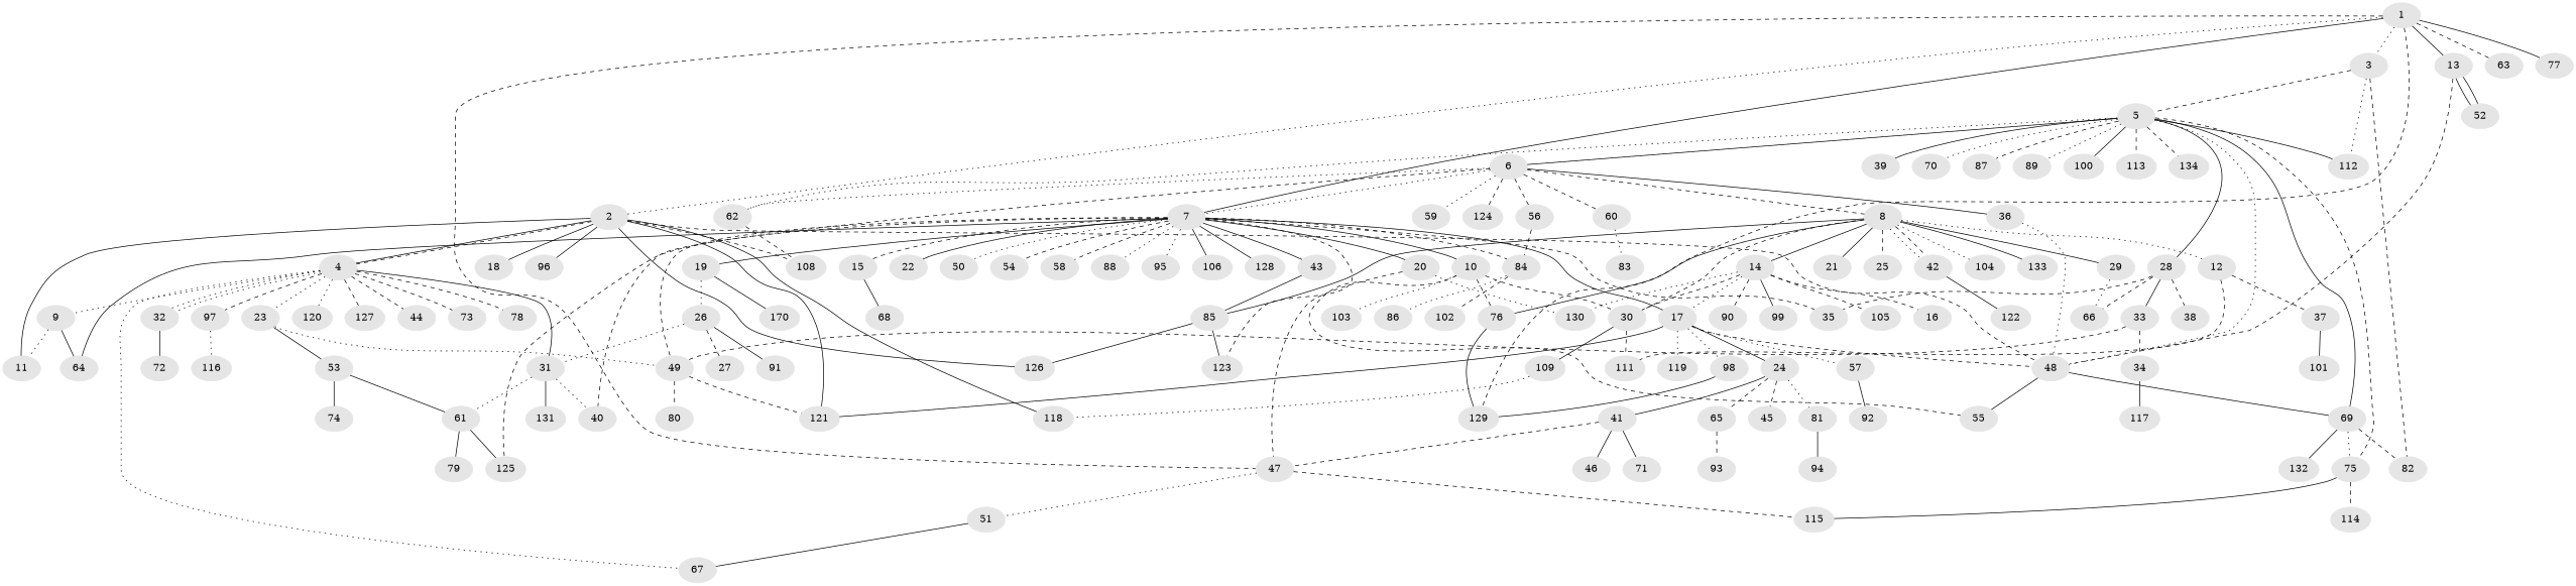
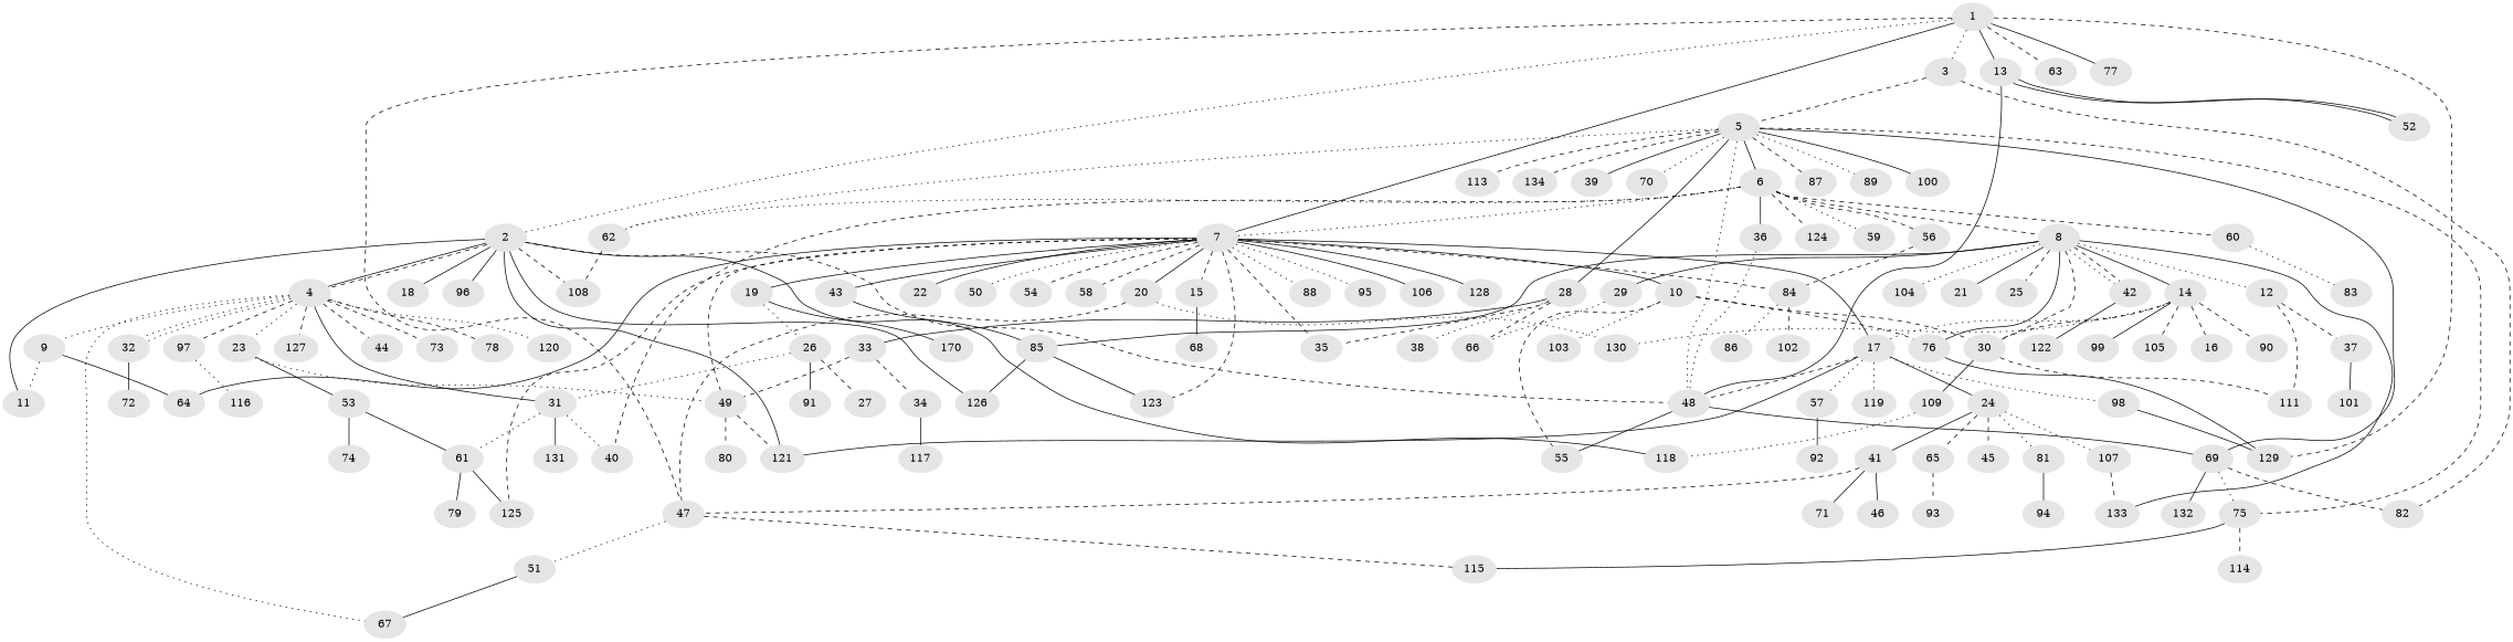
  graph {
    node [color=gray90 style=filled]
    edge [style=solid]
    1
    2
    3
    7
    13
    47
    63
    77
    129
    4
    11
    18
    48
    96
    108
    118
    121
    126
    5
    82
-   112
    10
    15
    17
    19
    20
    22
    35
    43
    49
    50
    54
    58
    64
    84
    88
    95
    106
    123
    125
    128
    52
    51
    115
    9
    23
    31
    32
    44
    67
    73
    78
    97
    120
    127
    69
    55
    6
    28
    39
    62
    70
    75
    87
    89
    100
    113
    134
    53
    40
    61
    131
    72
    116
    8
    36
    56
    59
    60
    124
    33
    38
    66
    132
    114
    12
    14
    21
    25
    29
    30
    42
    76
    85
    104
    133
    83
    103
    68
    24
    57
    98
    119
    26
    n105 [label=170]
    130
    80
    86
    102
    37
    111
    16
    90
    99
    105
    109
    122
    101
    41
    45
    65
+   107
    81
    92
    27
    91
    74
    46
    71
    93
    34
    94
    79
    117
    1 -- 2 [style=dotted]
    1 -- 3 [style=dotted]
    1 -- 7
    1 -- 13
    1 -- 47 [style=dashed]
    1 -- 63 [style=dashed]
    1 -- 77
    1 -- 129 [style=dashed]
    2 -- 4
    2 -- 4 [style=dashed]
    2 -- 11
    2 -- 18
    2 -- 48 [style=dashed]
    2 -- 96
    2 -- 108 [style=dashed]
    2 -- 118
    2 -- 121
    2 -- 126
    3 -- 5 [style=dashed]
    3 -- 82 [style=dashed]
-   3 -- 112 [style=dotted]
    7 -- 10
    7 -- 15 [style=dashed]
    7 -- 17
    7 -- 19
    7 -- 20
    7 -- 22
    7 -- 35 [style=dashed]
    7 -- 43
    7 -- 49 [style=dashed]
    7 -- 50 [style=dotted]
    7 -- 54 [style=dashed]
    7 -- 58 [style=dashed]
    7 -- 64
    7 -- 84 [style=dashed]
    7 -- 88 [style=dotted]
    7 -- 95 [style=dotted]
    7 -- 106
    7 -- 123 [style=dashed]
    7 -- 125 [style=dashed]
    7 -- 128
-   13 -- 48 [style=dashed]
+   13 -- 48
    13 -- 52
    13 -- 52
    47 -- 51 [style=dotted]
    47 -- 115 [style=dashed]
    4 -- 9 [style=dotted]
    4 -- 23 [style=dotted]
    4 -- 31
    4 -- 32 [style=dotted]
    4 -- 32 [style=dotted]
    4 -- 44 [style=dashed]
    4 -- 67 [style=dotted]
    4 -- 73 [style=dashed]
    4 -- 78 [style=dashed]
    4 -- 97 [style=dashed]
    4 -- 120 [style=dotted]
    4 -- 127 [style=dashed]
    48 -- 69
    48 -- 55
    5 -- 48 [style=dotted]
-   5 -- 112
    5 -- 69
    5 -- 6
    5 -- 28
    5 -- 39
    5 -- 62 [style=dotted]
    5 -- 70 [style=dotted]
    5 -- 75 [style=dashed]
    5 -- 87 [style=dashed]
    5 -- 89 [style=dotted]
    5 -- 100
    5 -- 113 [style=dashed]
    5 -- 134 [style=dashed]
    10 -- 55 [style=dashed]
    10 -- 30 [style=dashed]
    10 -- 76 [style=dashed]
    10 -- 103 [style=dotted]
    15 -- 68
    17 -- 48 [style=dashed]
    17 -- 121
    17 -- 24
    17 -- 57 [style=dotted]
    17 -- 98 [style=dotted]
    17 -- 119 [style=dotted]
    19 -- 26 [style=dotted]
    19 -- n105
    20 -- 47 [style=dashed]
    20 -- 130 [style=dotted]
    43 -- 85
    49 -- 121 [style=dashed]
    49 -- 80 [style=dashed]
    84 -- 86 [style=dotted]
    84 -- 102 [style=dashed]
    51 -- 67
    9 -- 11 [style=dotted]
    9 -- 64
    23 -- 49 [style=dotted]
    23 -- 53
    31 -- 40 [style=dotted]
    31 -- 61 [style=dotted]
    31 -- 131
    32 -- 72
    97 -- 116 [style=dotted]
    69 -- 82 [style=dashed]
    69 -- 75 [style=dotted]
    69 -- 132
    6 -- 7 [style=dotted]
    6 -- 62 [style=dotted]
    6 -- 40 [style=dashed]
    6 -- 8 [style=dashed]
    6 -- 36
    6 -- 56 [style=dashed]
    6 -- 59 [style=dotted]
    6 -- 60 [style=dashed]
    6 -- 124 [style=dashed]
    28 -- 35 [style=dashed]
    28 -- 33
-   28 -- 38 [style=dashed]
+   28 -- 38 [style=dotted]
    28 -- 66 [style=dashed]
    62 -- 108 [style=dashed]
    75 -- 115
    75 -- 114 [style=dashed]
    53 -- 61
    53 -- 74
    61 -- 125
    61 -- 79
    8 -- 12 [style=dotted]
    8 -- 14
    8 -- 21
    8 -- 25 [style=dashed]
    8 -- 29
    8 -- 30 [style=dashed]
    8 -- 42 [style=dotted]
    8 -- 42 [style=dashed]
    8 -- 76
    8 -- 85
    8 -- 104 [style=dotted]
    8 -- 133
    36 -- 48 [style=dotted]
    56 -- 84 [style=dashed]
    60 -- 83 [style=dotted]
    33 -- 49 [style=dashed]
    33 -- 34 [style=dashed]
    12 -- 37 [style=dashed]
    12 -- 111 [style=dashed]
    14 -- 17 [style=dotted]
    14 -- 30 [style=dashed]
    14 -- 130 [style=dotted]
    14 -- 16 [style=dashed]
    14 -- 90 [style=dashed]
    14 -- 99
    14 -- 105 [style=dashed]
    29 -- 66 [style=dotted]
    30 -- 111 [style=dashed]
    30 -- 109
    42 -- 122
    76 -- 129
    85 -- 126
    85 -- 123
    24 -- 41
    24 -- 45 [style=dashed]
    24 -- 65 [style=dashed]
+   24 -- 107 [style=dotted]
    24 -- 81 [style=dotted]
    57 -- 92
    98 -- 129
    26 -- 31 [style=dotted]
    26 -- 27 [style=dashed]
    26 -- 91
    37 -- 101
    109 -- 118 [style=dotted]
    41 -- 47 [style=dashed]
    41 -- 46
    41 -- 71
    65 -- 93 [style=dashed]
+   107 -- 133 [style=dashed]
    81 -- 94
    34 -- 117
  }
